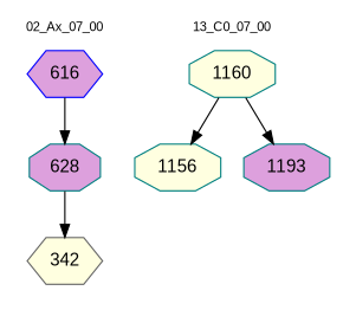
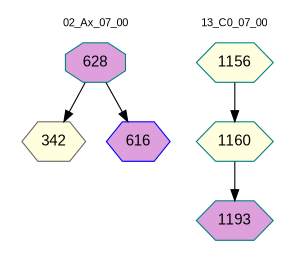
  digraph {
    fontname="Liberation Sans"
    node [color=teal fillcolor=plum fontname="Liberation Sans" shape=octagon style=filled]
    edge [color=black fontname="Liberation Sans"]
    n1 [label=628]
    n2 [color=gray40 fillcolor=lightyellow label=342 shape=hexagon]
    n3 [color=blue label=616 shape=hexagon]
-   n4 [fillcolor=lightyellow label=1160]
-   n5 [fillcolor=lightyellow label=1156]
-   n6 [label=1193]
+   n4 [fillcolor=lightyellow label=1160 shape=hexagon]
+   n5 [fillcolor=lightyellow label=1156 shape=hexagon]
+   n6 [label=1193 shape=hexagon]
    subgraph cluster_1 {
      color=white
      fontsize=10
      label="02_Ax_07_00"
      n1
      n2
      n3
    }
    subgraph cluster_2 {
      color=white
      fontsize=10
      label="13_C0_07_00"
      n4
      n5
      n6
    }
    n1 -> n2
-   n3 -> n1
-   n4 -> n5
+   n1 -> n3
+   n5 -> n4
    n4 -> n6
  }
